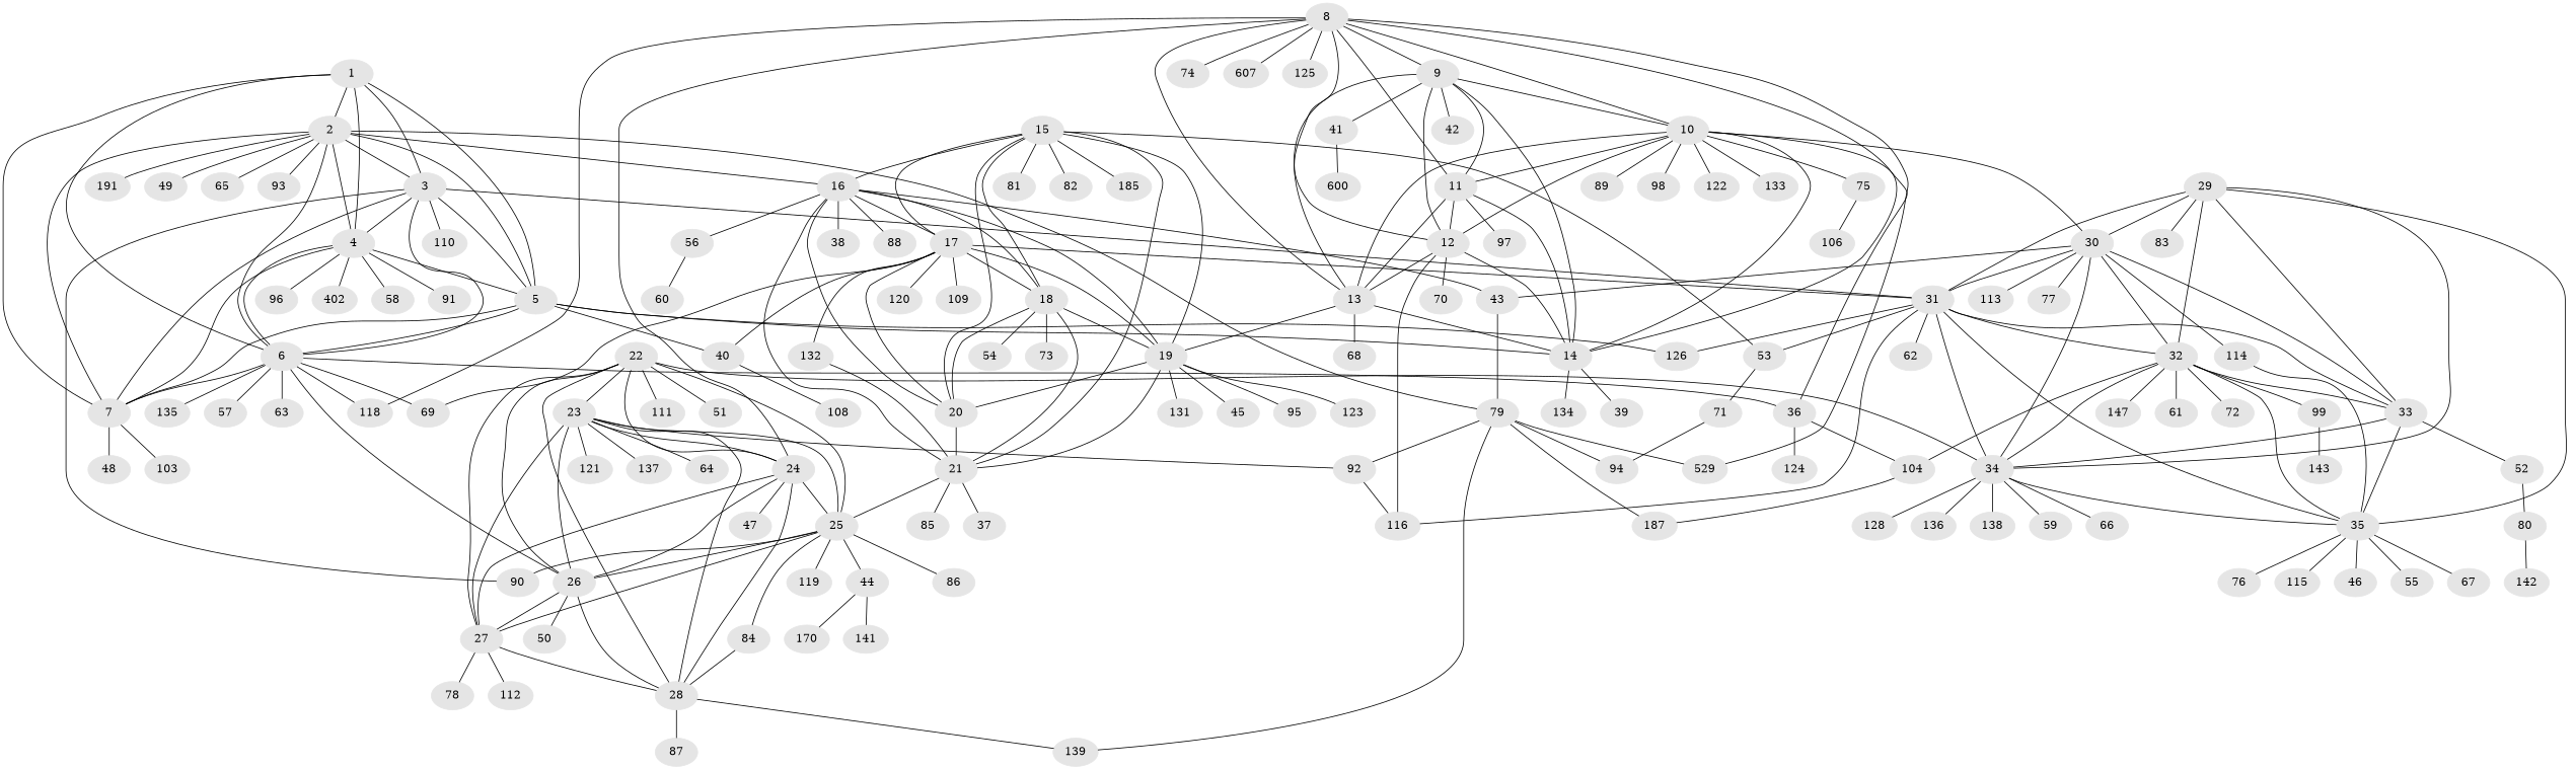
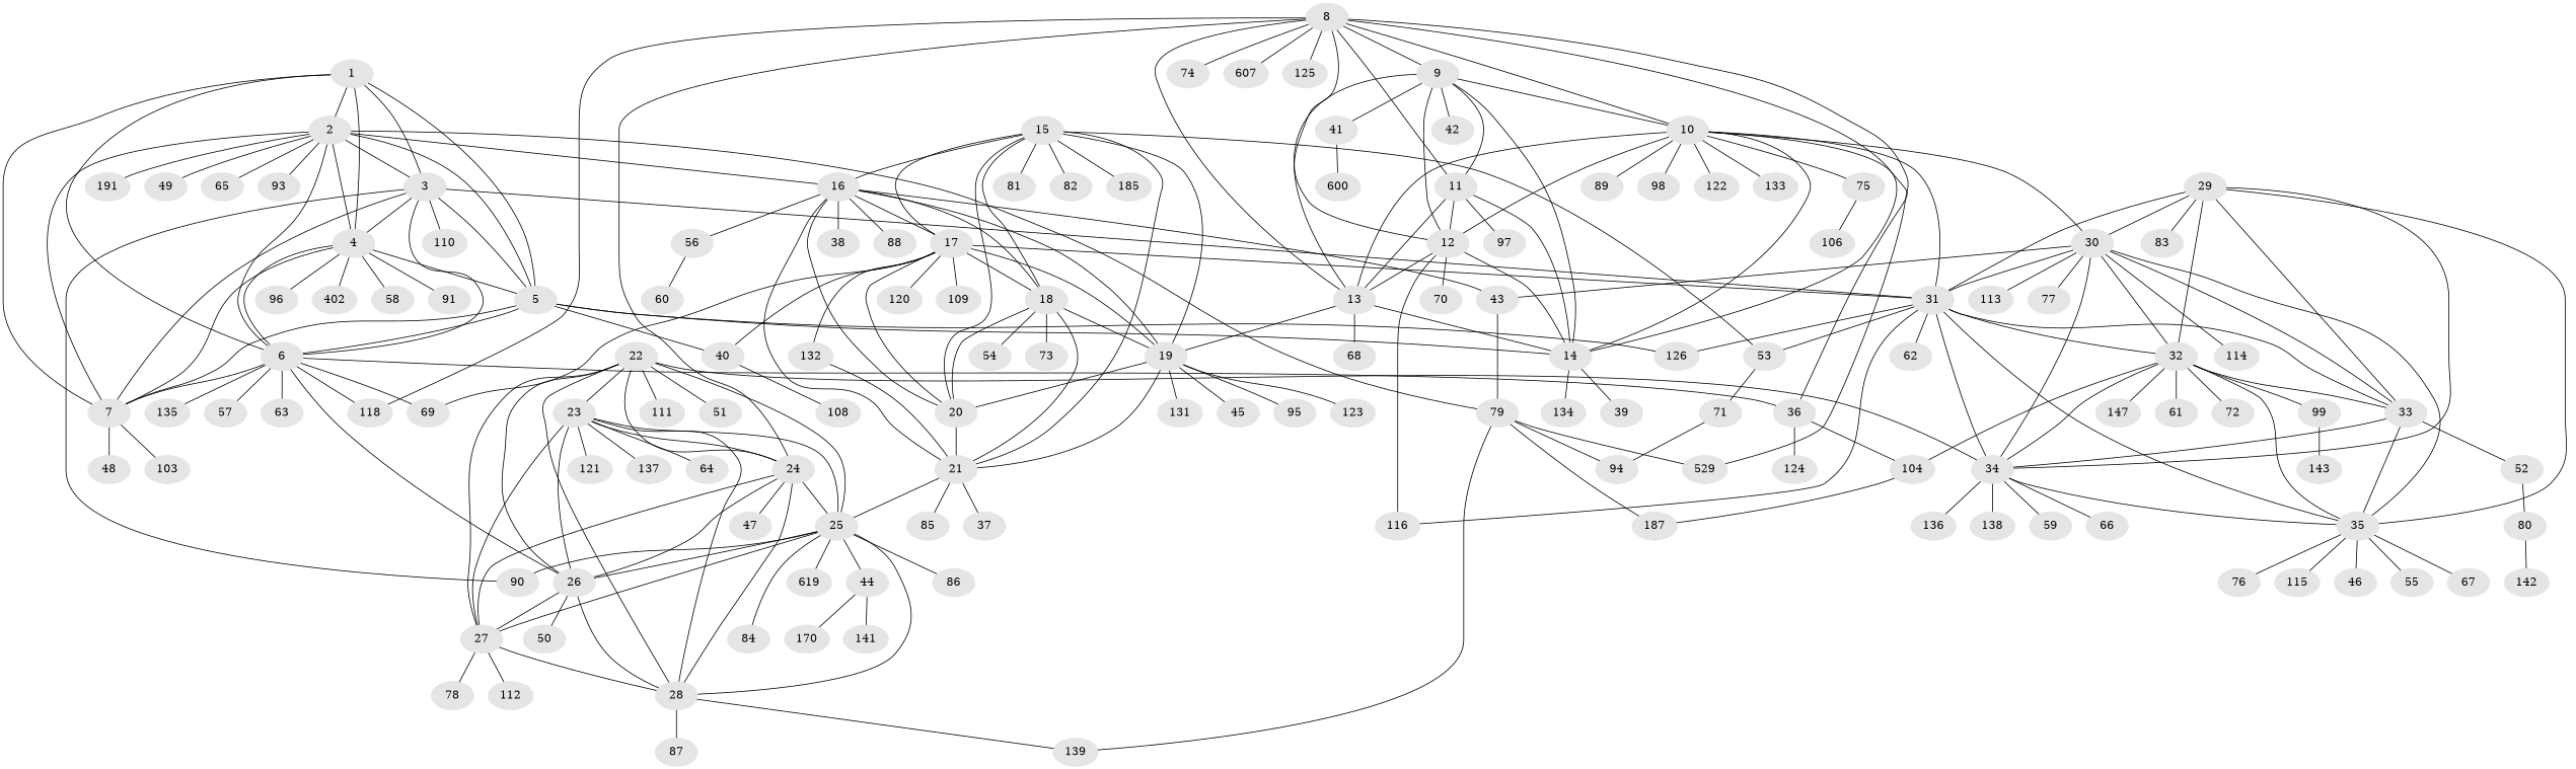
  graph {
    node [color=gray90 style=filled]
    1
    2
    3
    4
    5
    6
    7
    16
    49
    65
    79
    93
    n13 [label=191]
    31
    90
    110
    58
    91
    96
    n20 [label=402]
    14
    40
    126
    26
    36
    57
    63
    69
    118
    135
    48
    103
    19
    17
    18
    20
    21
    38
    43
    56
    88
    n42 [label=529]
-   92
    139
    94
    n46 [label=187]
    116
    53
    34
    32
    33
    35
    62
    39
    134
    108
    27
    28
    50
    104
    124
    8
    9
    10
    11
    12
    13
    24
    74
    n70 [label=607]
    125
    41
    42
    30
    75
    89
    98
    122
    133
    97
    70
    68
    25
    47
    n85 [label=600]
    77
    113
    114
    106
    45
    95
    123
    131
    15
    81
    82
    n97 [label=185]
    109
    120
    132
    54
    73
    37
    85
    71
    60
    44
    84
    86
-   119
+   119 [label=619]
    22
    23
    51
    111
    64
    121
    137
    78
    112
    87
    59
    66
-   128
    136
    138
    n126 [label=170]
    141
    29
    83
    61
    72
    99
    n133 [label=147]
    52
    46
    55
    67
    76
    115
    143
    80
    142
    1 -- 2
    1 -- 3
    1 -- 4
    1 -- 5
    1 -- 6
    1 -- 7
    2 -- 3
    2 -- 4
    2 -- 5
    2 -- 6
    2 -- 7
    2 -- 16
    2 -- 49
    2 -- 65
    2 -- 79
    2 -- 93
    2 -- n13
    3 -- 4
    3 -- 5
    3 -- 6
    3 -- 7
    3 -- 31
    3 -- 90
    3 -- 110
    4 -- 5
    4 -- 6
    4 -- 7
    4 -- 58
    4 -- 91
    4 -- 96
    4 -- n20
    5 -- 6
    5 -- 7
    5 -- 14
    5 -- 40
    5 -- 126
    6 -- 7
    6 -- 26
    6 -- 36
    6 -- 57
    6 -- 63
    6 -- 69
    6 -- 118
    6 -- 135
    7 -- 48
    7 -- 103
    16 -- 19
    16 -- 17
    16 -- 18
    16 -- 20
    16 -- 21
    16 -- 38
    16 -- 43
    16 -- 56
    16 -- 88
    79 -- n42
-   79 -- 92
    79 -- 139
    79 -- 94
    79 -- n46
    31 -- 126
    31 -- 116
    31 -- 53
    31 -- 34
    31 -- 32
    31 -- 33
    31 -- 35
    31 -- 62
    14 -- 39
    14 -- 134
    40 -- 108
    26 -- 27
    26 -- 28
    26 -- 50
    36 -- 104
    36 -- 124
    19 -- 20
    19 -- 21
    19 -- 45
    19 -- 95
    19 -- 123
    19 -- 131
    17 -- 31
    17 -- 40
    17 -- 69
    17 -- 19
    17 -- 18
    17 -- 20
    17 -- 109
    17 -- 120
    17 -- 132
    18 -- 19
    18 -- 20
    18 -- 21
    18 -- 54
    18 -- 73
    20 -- 21
    21 -- 25
    21 -- 37
    21 -- 85
    43 -- 79
    56 -- 60
-   92 -- 116
    53 -- 71
    34 -- 35
    34 -- 59
    34 -- 66
-   34 -- 128
    34 -- 136
    34 -- 138
    32 -- 34
    32 -- 33
    32 -- 35
    32 -- 104
    32 -- 61
    32 -- 72
    32 -- 99
    32 -- n133
    33 -- 34
    33 -- 35
    33 -- 52
    35 -- 46
    35 -- 55
    35 -- 67
    35 -- 76
    35 -- 115
    27 -- 28
    27 -- 78
    27 -- 112
    28 -- 139
    28 -- 87
    104 -- n46
    8 -- 14
    8 -- 118
    8 -- n42
    8 -- 9
    8 -- 10
    8 -- 11
    8 -- 12
    8 -- 13
    8 -- 24
    8 -- 74
    8 -- n70
    8 -- 125
    9 -- 14
    9 -- 10
    9 -- 11
    9 -- 12
    9 -- 13
    9 -- 41
    9 -- 42
    10 -- 14
    10 -- 36
-   10 -- 11
+   10 -- 31
    10 -- 12
    10 -- 13
    10 -- 30
    10 -- 75
    10 -- 89
    10 -- 98
    10 -- 122
    10 -- 133
    11 -- 14
    11 -- 12
    11 -- 13
    11 -- 97
    12 -- 14
    12 -- 116
    12 -- 13
    12 -- 70
    13 -- 14
    13 -- 19
    13 -- 68
    24 -- 26
    24 -- 27
    24 -- 28
    24 -- 25
    24 -- 47
    41 -- n85
    30 -- 31
    30 -- 43
    30 -- 34
    30 -- 32
    30 -- 33
-   114 -- 35
+   30 -- 35
    30 -- 77
    30 -- 113
    30 -- 114
    75 -- 106
    25 -- 90
    25 -- 26
    25 -- 27
-   84 -- 28
+   25 -- 28
    25 -- 44
    25 -- 84
    25 -- 86
    25 -- 119
    15 -- 16
    15 -- 19
    15 -- 17
    15 -- 18
    15 -- 20
    15 -- 21
    15 -- 53
    15 -- 81
    15 -- 82
    15 -- n97
    132 -- 21
    71 -- 94
    44 -- n126
    44 -- 141
    22 -- 26
    22 -- 34
    22 -- 27
    22 -- 28
    22 -- 24
    22 -- 25
    22 -- 23
    22 -- 51
    22 -- 111
    23 -- 26
-   23 -- 92
    23 -- 27
    23 -- 28
    23 -- 24
    23 -- 25
    23 -- 64
    23 -- 121
    23 -- 137
    29 -- 31
    29 -- 34
    29 -- 32
    29 -- 33
    29 -- 35
    29 -- 30
    29 -- 83
    99 -- 143
    52 -- 80
    80 -- 142
  }
